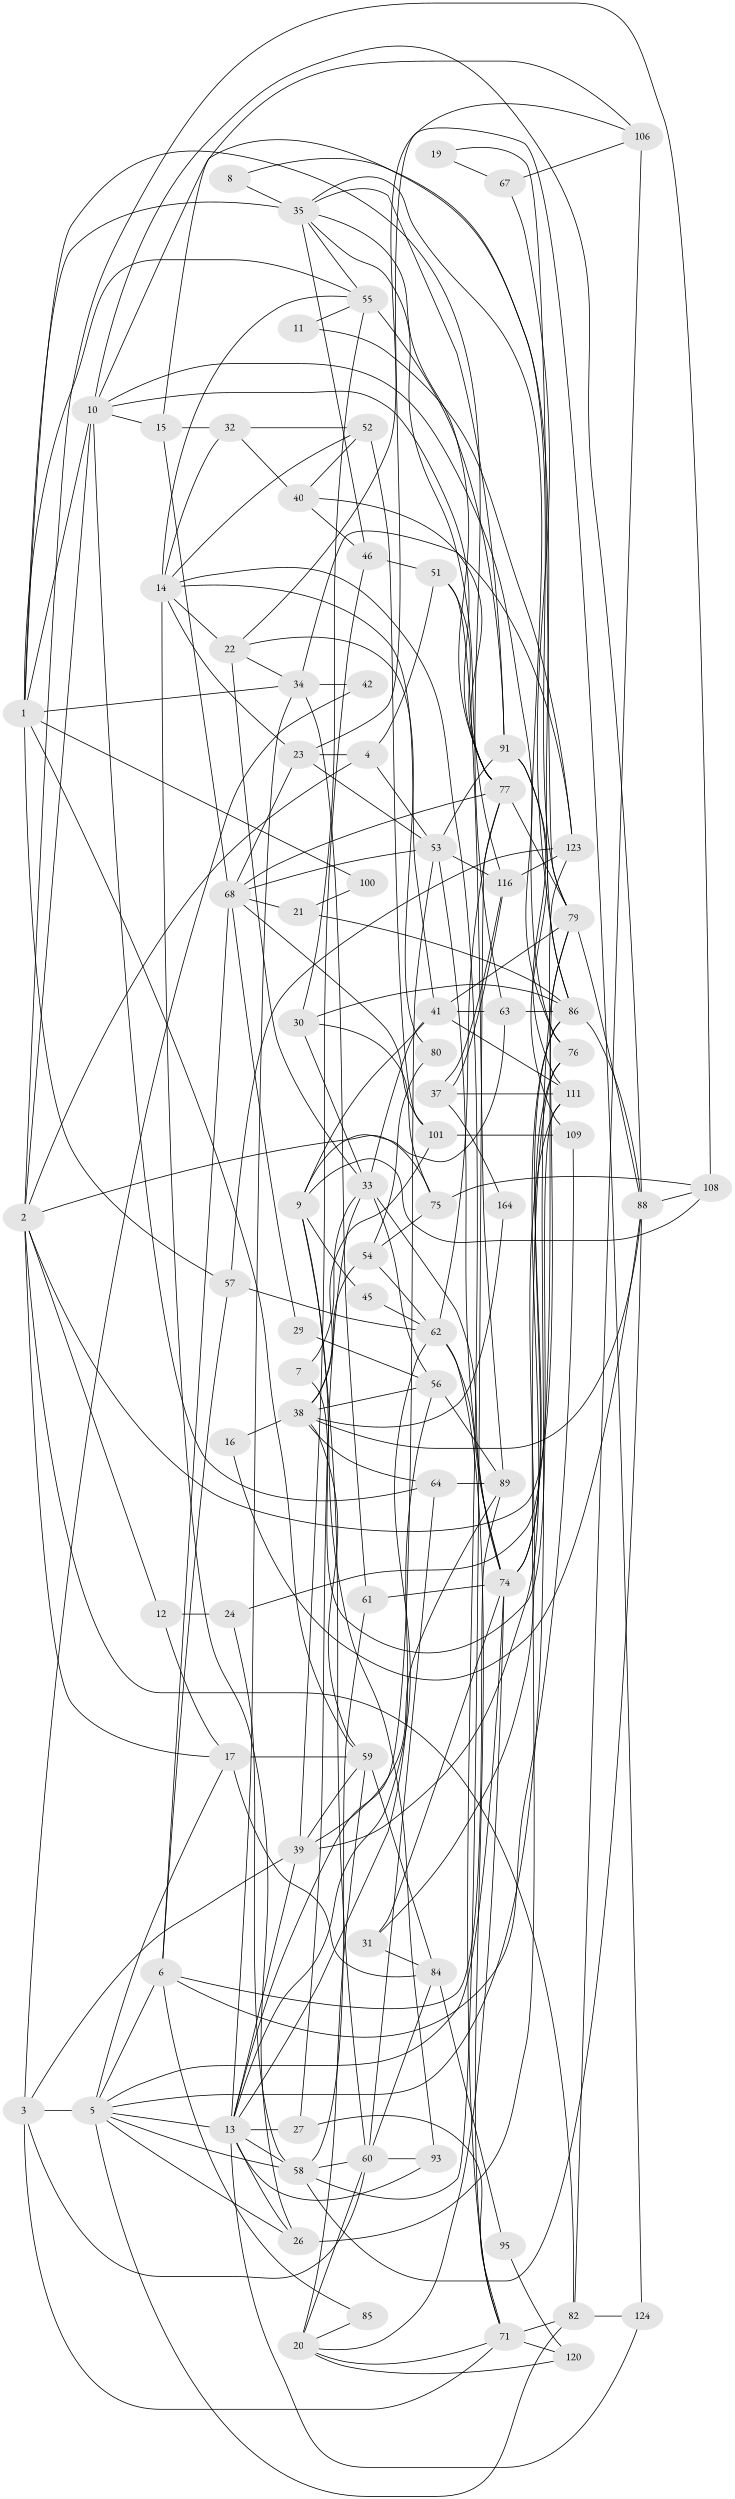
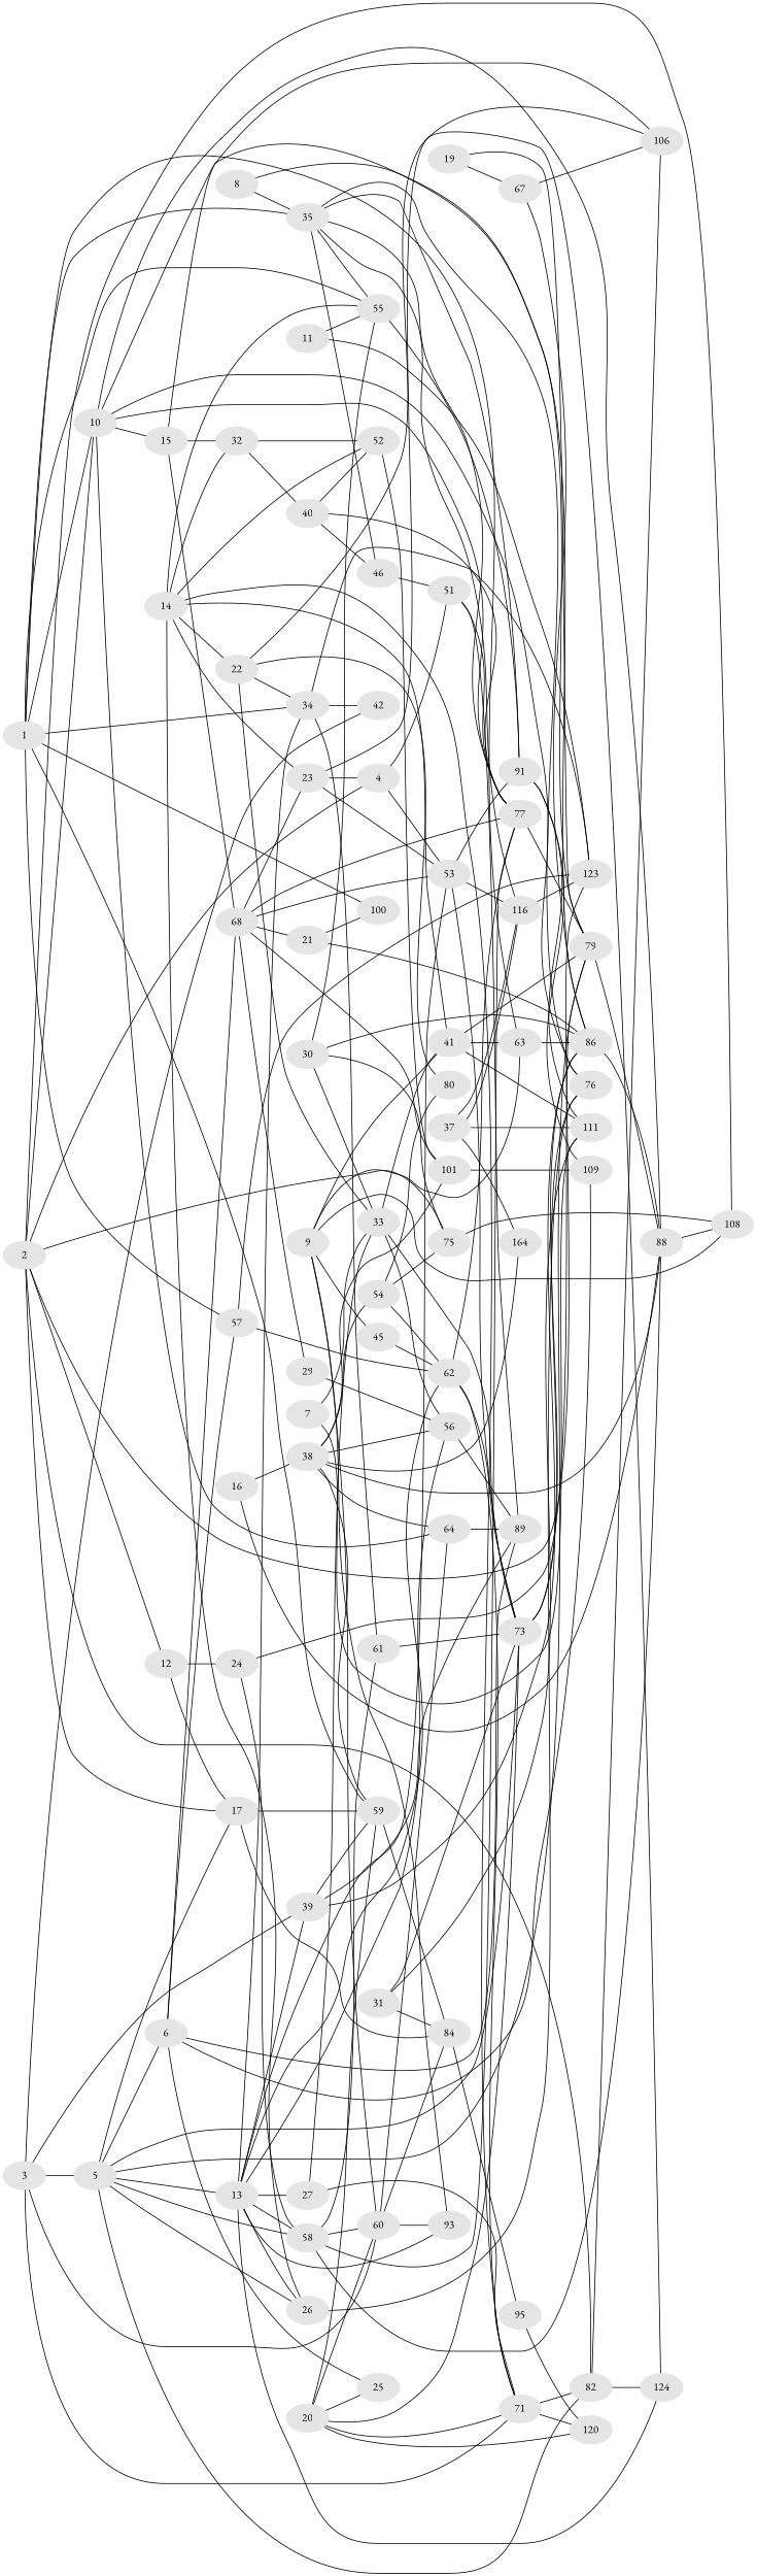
  graph {
    fontname="EB Garamond"
    rankdir=LR
    node [color=gray90 fontname="EB Garamond" style=filled]
    edge [fontname="EB Garamond"]
    1 [super="+97"]
    10 [super="+113"]
    34 [super="+99"]
    35 [super="+65"]
    55 [super="+69"]
    57
    59 [super="+90"]
    63 [super="+66"]
    100
    15
    64
    76 [super="+83"]
    77 [super="+105"]
    86 [super="+102"]
    88
    123
    42
    61 [super="+121"]
    46 [super="+94"]
    91
    116
    62 [super="+73"]
    84
    2 [super="+92"]
    4 [super="+49"]
    12
    17
    75
    82
    108
    51 [super="+103"]
    53 [super="+104"]
    24
    124
    106 [super="+118"]
    3 [super="+44"]
    5 [super="+87"]
    39 [super="+110"]
    60 [super="+72"]
    71 [super="+122"]
    6 [super="+50"]
    13 [super="+48"]
    26
    58 [super="+112"]
-   74 [super="+85"]
+   74 [super="+85" label=73]
    79 [super="+96"]
    89
    93
    120
    n50 [label=68 super="+78"]
-   25 [label=85]
+   25
    109
    27
    56
    23
    21
    29
    101
    33 [super="+119"]
    41 [super="+107"]
    7
    111
    8
    9 [super="+36"]
    45
    32 [super="+117"]
    11
    14 [super="+47"]
    22 [super="+115"]
    52 [super="+98"]
    80
    40 [super="+68"]
    67
    38 [super="+70"]
    n75 [label=164]
    54 [super="+81"]
    16
    95
    19
    20 [super="+28"]
    30
    31
    37 [super="+43"]
    1 -- 10
    1 -- 34 [weight=2]
    1 -- 35
    1 -- 55
    1 -- 57
    1 -- 59
    1 -- 63
    1 -- 100
    10 -- 15
    10 -- 64
    10 -- 76
    10 -- 77
    10 -- 86
    10 -- 88
    34 -- 123
    34 -- 42
    34 -- 61
    35 -- 55
    35 -- 76
    35 -- 77
    35 -- 46
    35 -- 91
    35 -- 116
    55 -- 91
    57 -- 123
    57 -- 62
    59 -- 84
    63 -- 86 [weight=2]
    15 -- 106
    15 -- n50
    15 -- 32
    64 -- 89
    77 -- 79
    86 -- 88
    88 -- 108
    61 -- 74
    46 -- 51
    91 -- 109
    91 -- 111
    116 -- 123
    62 -- 77
    62 -- 71
    62 -- 74
    84 -- 95
    2 -- 10
    2 -- 123
    2 -- 4
    2 -- 12
    2 -- 17
    2 -- 75
    2 -- 82
    2 -- 108
    4 -- 51
    4 -- 53
    12 -- 17
    12 -- 24
    17 -- 59
    17 -- 84
    75 -- 108
    82 -- 124
    82 -- 106
    51 -- 77
    51 -- 89
    53 -- 91
    53 -- 116
    53 -- 74
    24 -- 58
    24 -- 79
    3 -- 42
    3 -- 5
    3 -- 39
    3 -- 60
    3 -- 71
    5 -- 17
    5 -- 82
    5 -- 6
    5 -- 13
    5 -- 26
    5 -- 58
    5 -- 74
    5 -- 79
    39 -- 59
    39 -- 86
-   39 -- 46
    39 -- 89
    60 -- 64
    60 -- 84
    60 -- 93
    71 -- 82
    71 -- 120 [weight=2]
    6 -- 57
    6 -- 89
    6 -- n50
    6 -- 25
    6 -- 109
    13 -- 34
    13 -- 62
    13 -- 53
    13 -- 124
    13 -- 39
    13 -- 26
    13 -- 58
    13 -- 93
    13 -- 27
    13 -- 56
    26 -- 76
    58 -- 77
    58 -- 88
    58 -- 61
    58 -- 60
    74 -- 76
    74 -- 86
    79 -- 88
    n50 -- 77
    n50 -- 53
    n50 -- 23
    n50 -- 21
    n50 -- 29
    n50 -- 101
    27 -- 71
    27 -- 33
    56 -- 89
    23 -- 4
    23 -- 53
    23 -- 106
    21 -- 100
    21 -- 86
    29 -- 56
    101 -- 109
    33 -- 74
    33 -- 56
    33 -- 41
    41 -- 63
    41 -- 79
    41 -- 111
    7 -- 33
    7 -- 111
    8 -- 35
    8 -- 79
    9 -- 63
    9 -- 108
    9 -- 60
    9 -- 93
    9 -- 41
    9 -- 45
    45 -- 62
    32 -- 52
    32 -- 40
    11 -- 55
    11 -- 123
    14 -- 55
    14 -- 71
    14 -- 26
    14 -- 23
    14 -- 41
    14 -- 32
    14 -- 22
    14 -- 52
    22 -- 34
    22 -- 124
    22 -- 33
    22 -- 80
    52 -- 101
    40 -- 77
    40 -- 46
    40 -- 52
    67 -- 86
    67 -- 106
    38 -- 59
    38 -- 64
    38 -- 88
    38 -- 56
    38 -- 101
    38 -- n75
    38 -- 54
    54 -- 62
    54 -- 75
    54 -- 80
    16 -- 88
    16 -- 38
    95 -- 120
    19 -- 79
    19 -- 67
    20 -- 59
    20 -- 60
    20 -- 71
    20 -- 74
    20 -- 120
    20 -- 25
    30 -- 55
    30 -- 86
    30 -- 75
    30 -- 33
    31 -- 84
    31 -- 74
    31 -- 111
    37 -- 116
    37 -- 116
    37 -- 111
    37 -- n75 [weight=2]
  }
